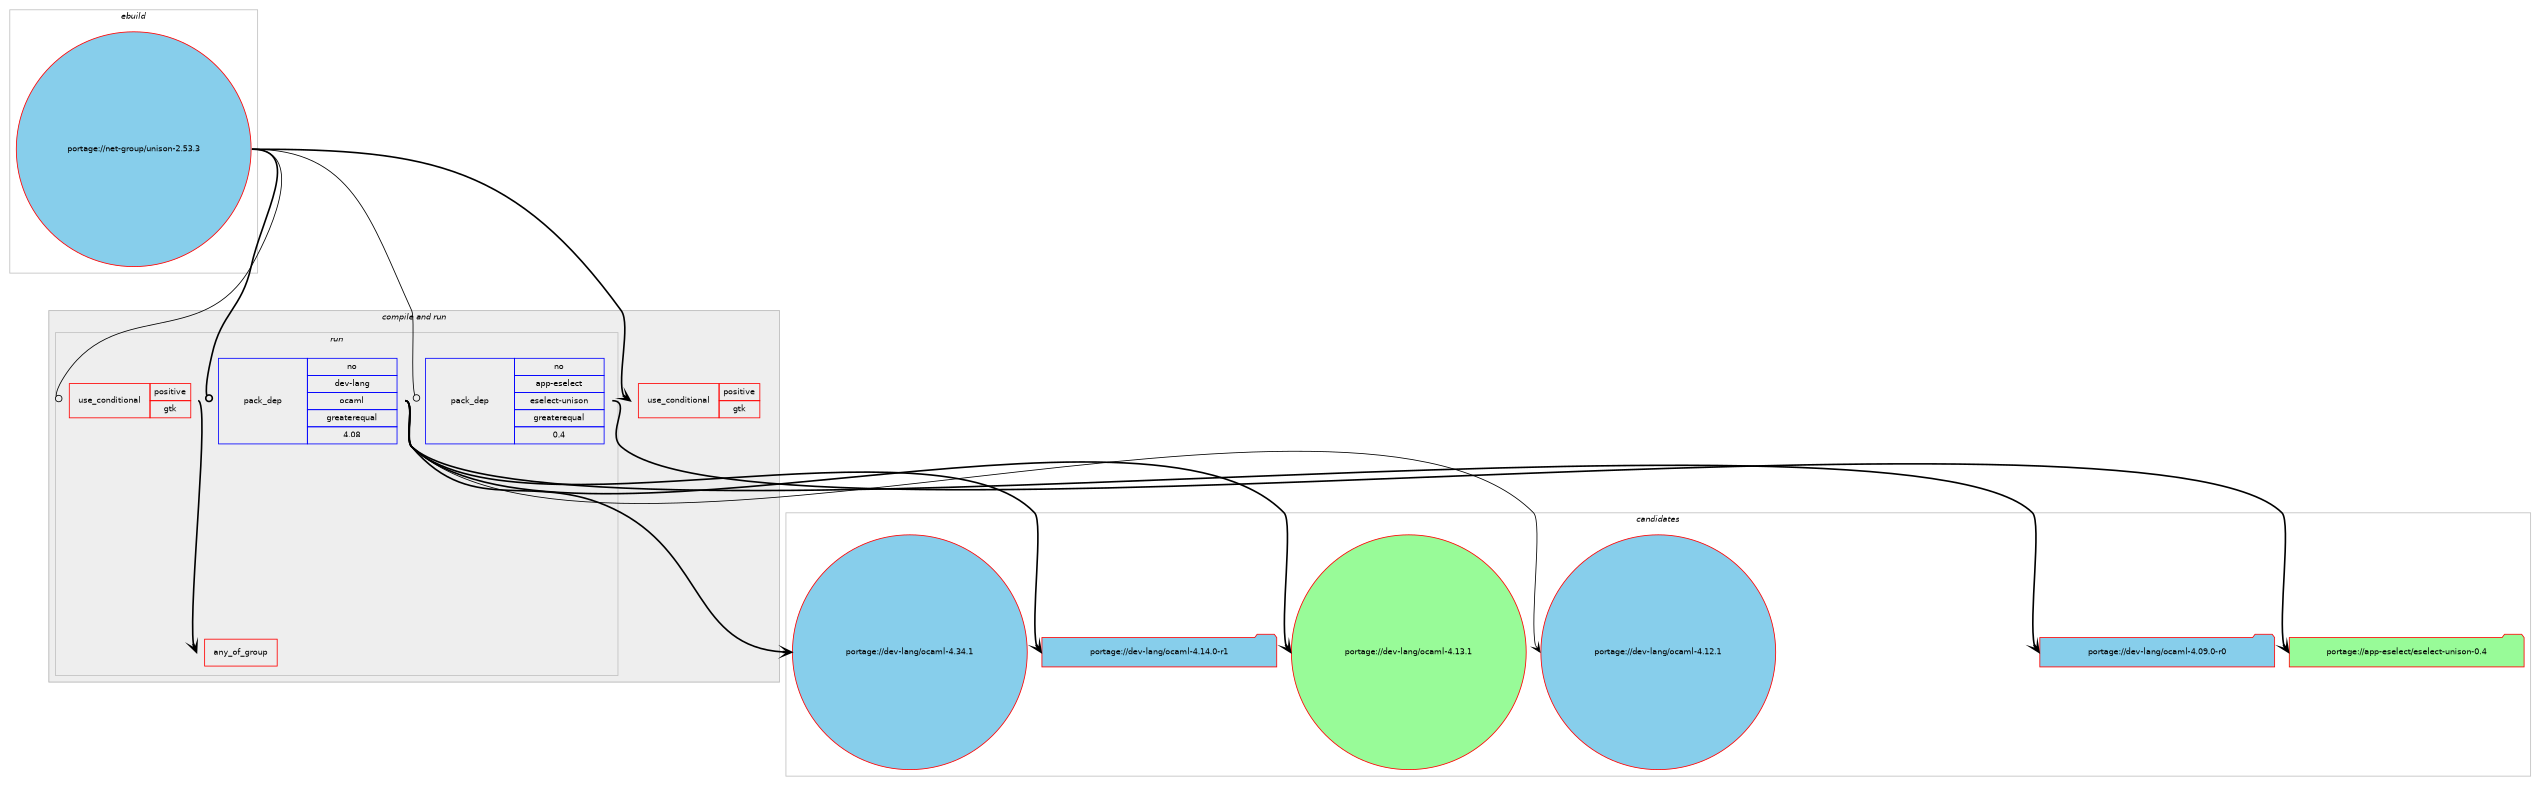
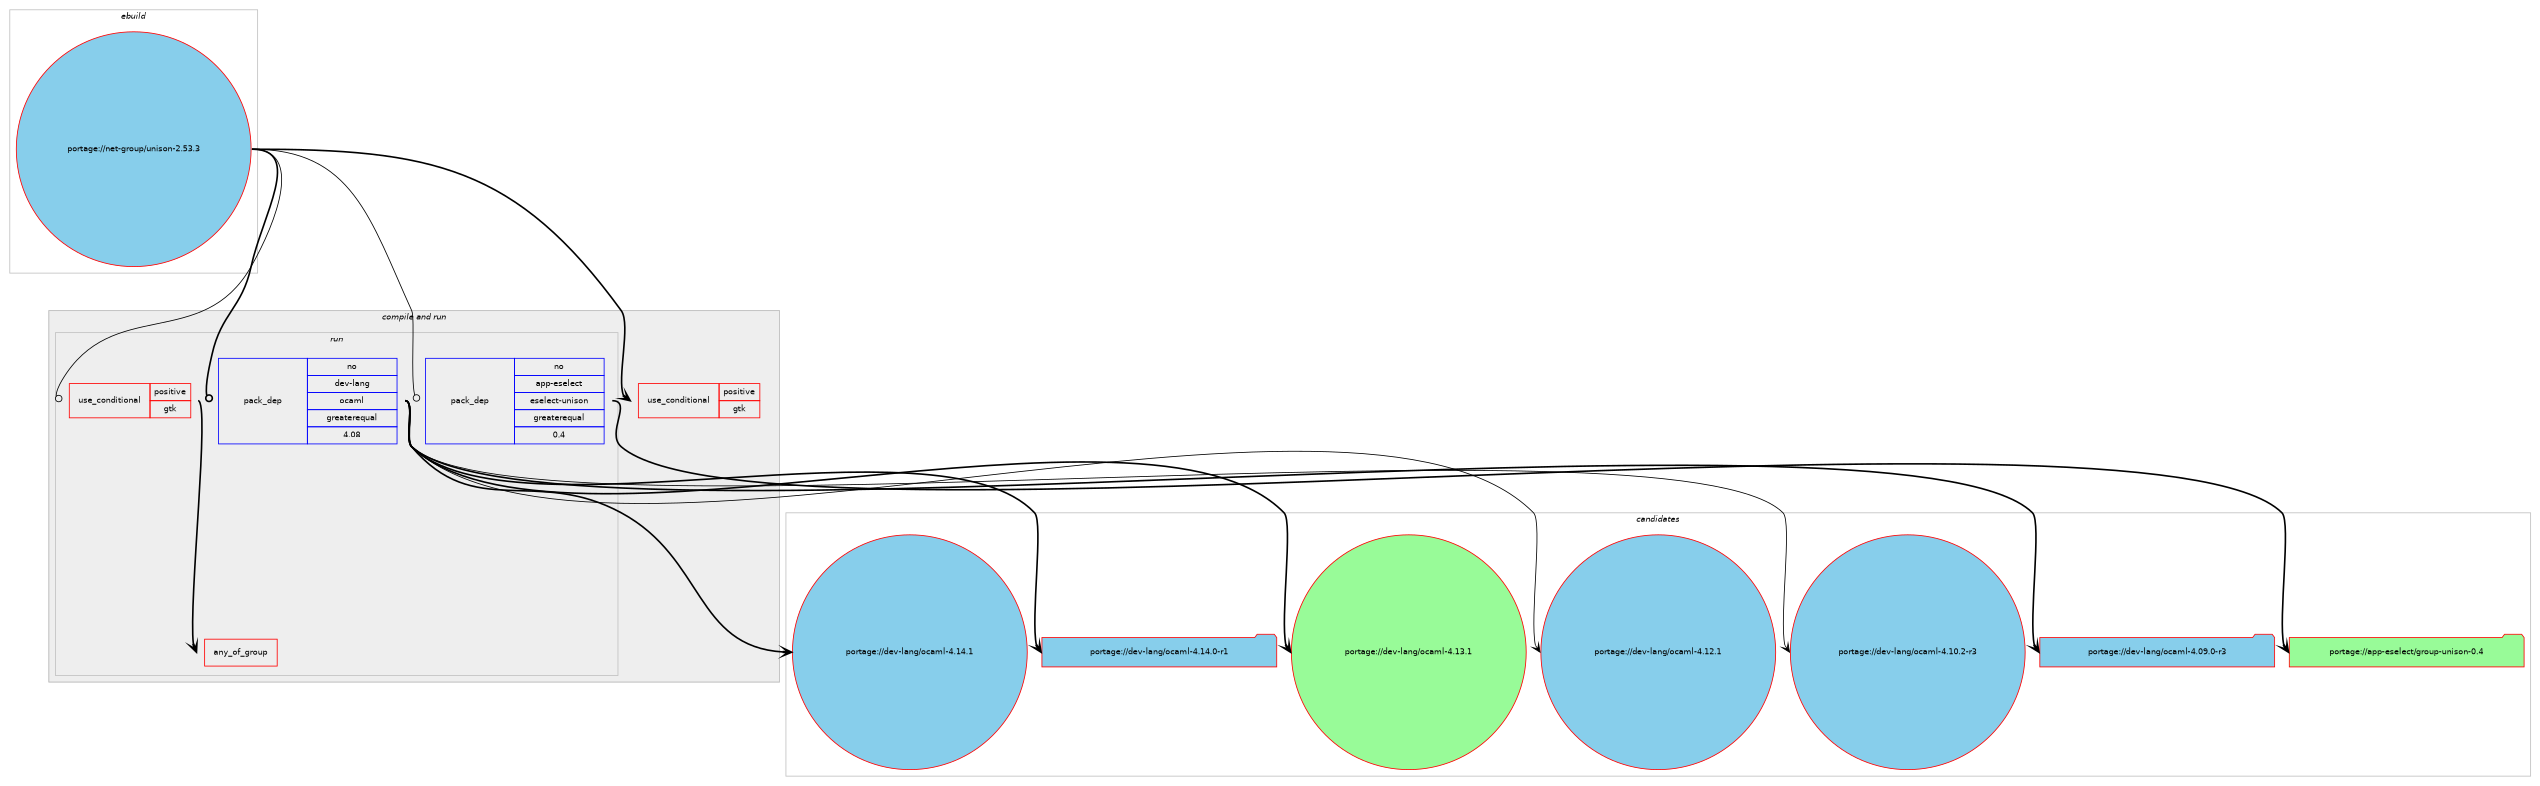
  digraph {
    compound=true
    concentrate=true
    fontname=Helvetica
    fontsize=10
    newrank=true
    rankdir=TB
    ranksep=1.5
    node [color=red fillcolor=skyblue fontname=Helvetica fontsize=10 shape=circle style=filled]
    edge [arrowhead=vee headport=w style=bold tailport=e weight=100]
    n1 [label="portage://net-group/unison-2.53.3" width=4]
    n2 [label=<<TABLE BORDER="0" CELLBORDER="1" CELLSPACING="0" CELLPADDING="4"><TR><TD ROWSPAN="3" CELLPADDING="10">use_conditional</TD></TR><TR><TD>positive</TD></TR><TR><TD>gtk</TD></TR></TABLE>> shape=none fillcolor="" style=""]
    n3 [label=<<TABLE BORDER="0" CELLBORDER="1" CELLSPACING="0" CELLPADDING="4"><TR><TD CELLPADDING="10">any_of_group</TD></TR></TABLE>> shape=none fillcolor="" style=""]
    n4 [label=<<TABLE BORDER="0" CELLBORDER="1" CELLSPACING="0" CELLPADDING="4"><TR><TD ROWSPAN="3" CELLPADDING="10">use_conditional</TD></TR><TR><TD>positive</TD></TR><TR><TD>gtk</TD></TR></TABLE>> shape=none fillcolor="" style=""]
    n5 [color=blue label=<<TABLE BORDER="0" CELLBORDER="1" CELLSPACING="0" CELLPADDING="4" WIDTH="220"><TR><TD ROWSPAN="6" CELLPADDING="30">pack_dep</TD></TR><TR><TD WIDTH="110">no</TD></TR><TR><TD>app-eselect</TD></TR><TR><TD>eselect-unison</TD></TR><TR><TD>greaterequal</TD></TR><TR><TD>0.4</TD></TR></TABLE>> shape=none fillcolor="" style=""]
    n6 [color=blue label=<<TABLE BORDER="0" CELLBORDER="1" CELLSPACING="0" CELLPADDING="4" WIDTH="220"><TR><TD ROWSPAN="6" CELLPADDING="30">pack_dep</TD></TR><TR><TD WIDTH="110">no</TD></TR><TR><TD>dev-lang</TD></TR><TR><TD>ocaml</TD></TR><TR><TD>greaterequal</TD></TR><TR><TD>4.08</TD></TR></TABLE>> shape=none fillcolor="" style=""]
-   n7 [fillcolor=palegreen label="portage://app-eselect/eselect-unison-0.4" shape=folder width=4]
-   n8 [label="portage://dev-lang/ocaml-4.09.0-r0" shape=folder width=4]
+   n7 [fillcolor=palegreen label="portage://app-eselect/group-unison-0.4" shape=folder width=4]
+   n8 [label="portage://dev-lang/ocaml-4.09.0-r3" shape=folder width=4]
+   n9 [label="portage://dev-lang/ocaml-4.10.2-r3" width=4]
    n10 [label="portage://dev-lang/ocaml-4.12.1" width=4]
    n11 [fillcolor=palegreen label="portage://dev-lang/ocaml-4.13.1" width=4]
    n12 [label="portage://dev-lang/ocaml-4.14.0-r1" shape=folder width=4]
-   n13 [label="portage://dev-lang/ocaml-4.34.1" width=4]
+   n13 [label="portage://dev-lang/ocaml-4.14.1" width=4]
    subgraph cluster_1 {
      color=gray
      label=<<i>dependencies</i>>
      subgraph cluster_2 {
        color=gray
        fillcolor="#eeeeee"
        label=<<i>compile</i>>
        style=filled
        subgraph sub_3 {
          color=gray
          fillcolor="#eeeeee"
          label=<<i>compile</i>>
          style=filled
          n2
        }
      }
      subgraph cluster_4 {
        color=gray
        fillcolor="#eeeeee"
        label=<<i>compile and run</i>>
        style=filled
      }
      subgraph cluster_5 {
        color=gray
        fillcolor="#eeeeee"
        label=<<i>run</i>>
        style=filled
        subgraph sub_6 {
          color=gray
          fillcolor="#eeeeee"
          label=<<i>run</i>>
          style=filled
          n4
          subgraph sub_7 {
            color=gray
            fillcolor="#eeeeee"
            label=<<i>run</i>>
            style=filled
            n3
          }
        }
        subgraph sub_8 {
          color=gray
          fillcolor="#eeeeee"
          label=<<i>run</i>>
          style=filled
          n5
        }
        subgraph sub_9 {
          color=gray
          fillcolor="#eeeeee"
          label=<<i>run</i>>
          style=filled
          n6
        }
      }
    }
    subgraph cluster_10 {
      color=gray
      label=<<i>ebuild</i>>
      rank=same
      n1
    }
    subgraph cluster_11 {
      color=gray
      label=<<i>candidates</i>>
      rank=same
      subgraph sub_12 {
        color=black
        label=<<i>candidates</i>>
        nodesep=1
        rank=same
        n7
      }
      subgraph sub_13 {
        color=black
        label=<<i>candidates</i>>
        nodesep=1
        rank=same
        n8
+       n9
        n10
        n11
        n12
        n13
      }
    }
    n1 -> n2 [weight=20]
    n1 -> n4 [arrowhead=odot style=solid weight=20]
    n1 -> n5 [arrowhead=odot style=solid weight=20]
    n1 -> n6 [arrowhead=odot weight=20]
    n4 -> n3 [weight=20]
    n5 -> n7
    n6 -> n8
+   n6 -> n9 [style=solid]
    n6 -> n10 [style=solid]
    n6 -> n11
    n6 -> n12
    n6 -> n13
  }
